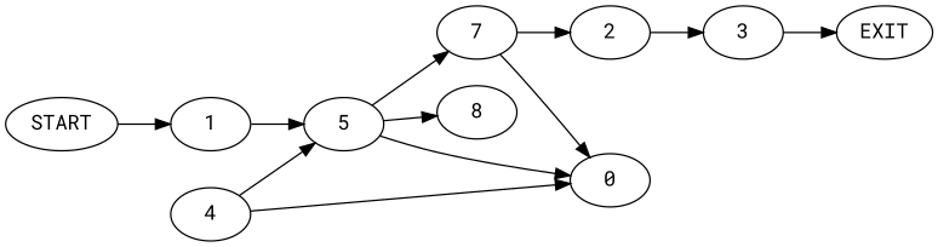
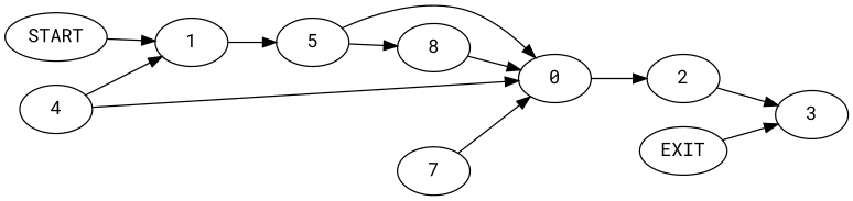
  digraph {
    fontname="Roboto Mono"
    rankdir=LR
    node [fontname="Roboto Mono"]
    edge [fontname="Roboto Mono"]
    n1 [label=START]
    1
    5
    n4 [label=EXIT]
    2
    3
    4
    n8 [label=0]
    7
    8
    n1 -> 1
    1 -> 5
    5 -> n8
-   5 -> 7
    5 -> 8
    2 -> 3
-   3 -> n4
-   4 -> 5
+   n4 -> 3
+   4 -> 1
    4 -> n8
-   7 -> 2
+   n8 -> 2
    7 -> n8
+   8 -> n8
  }
